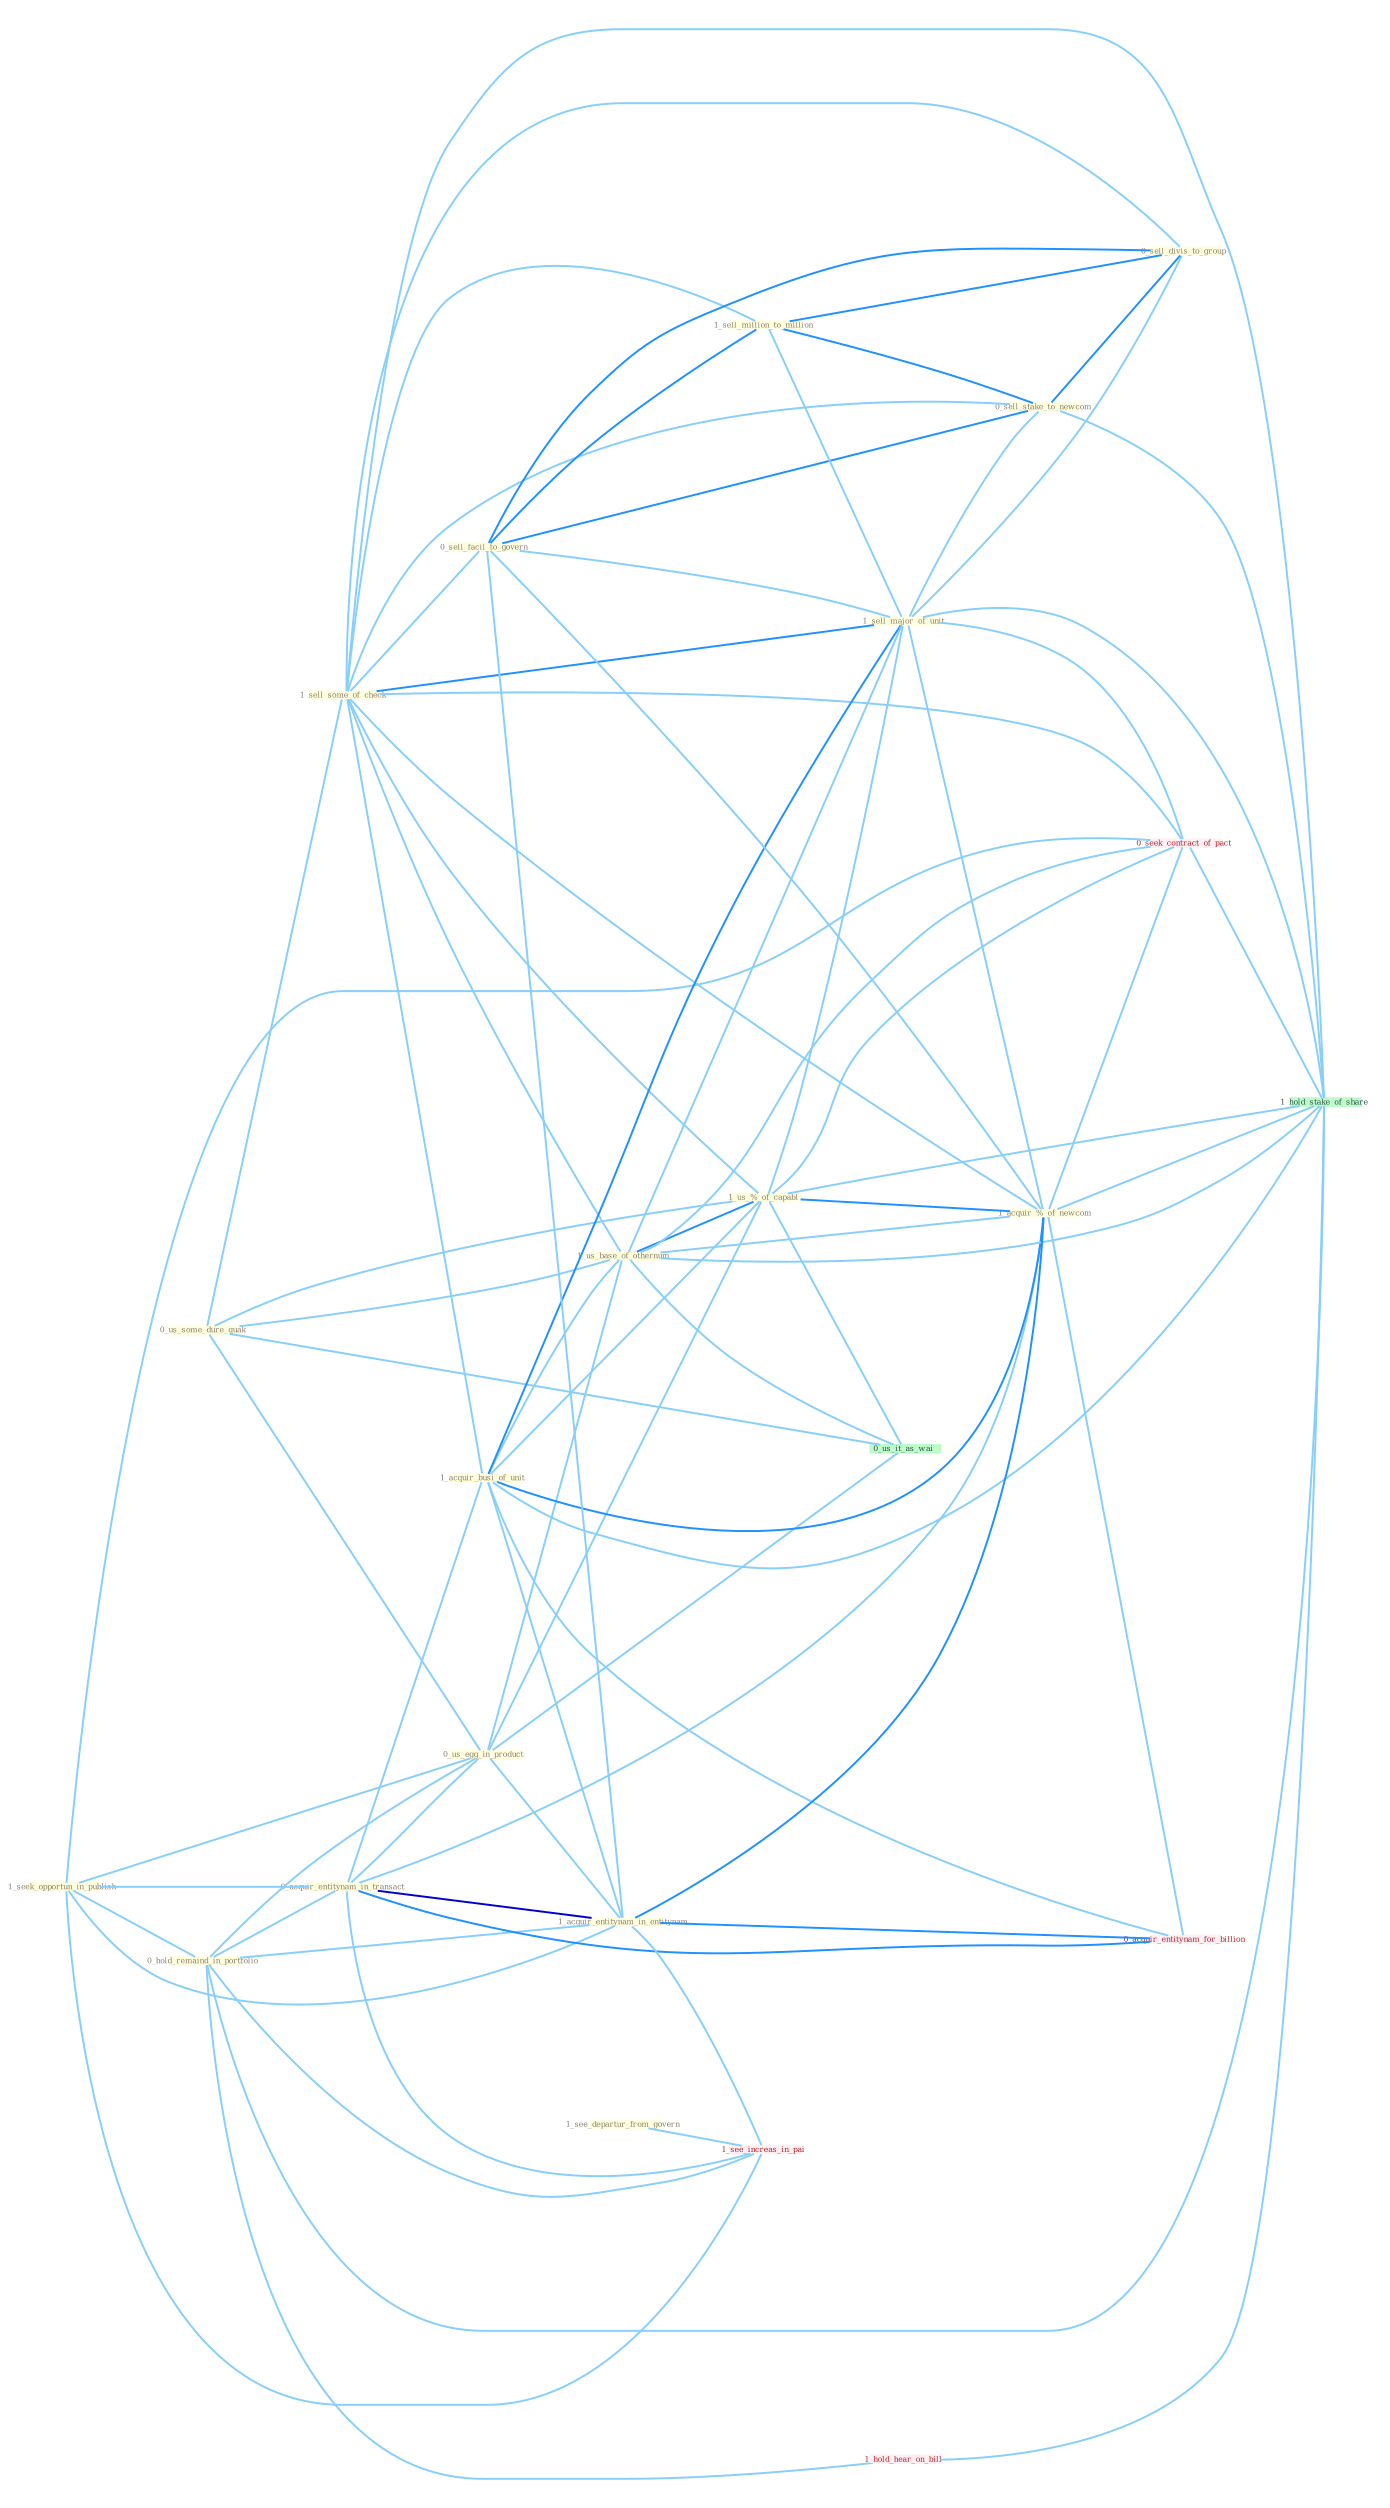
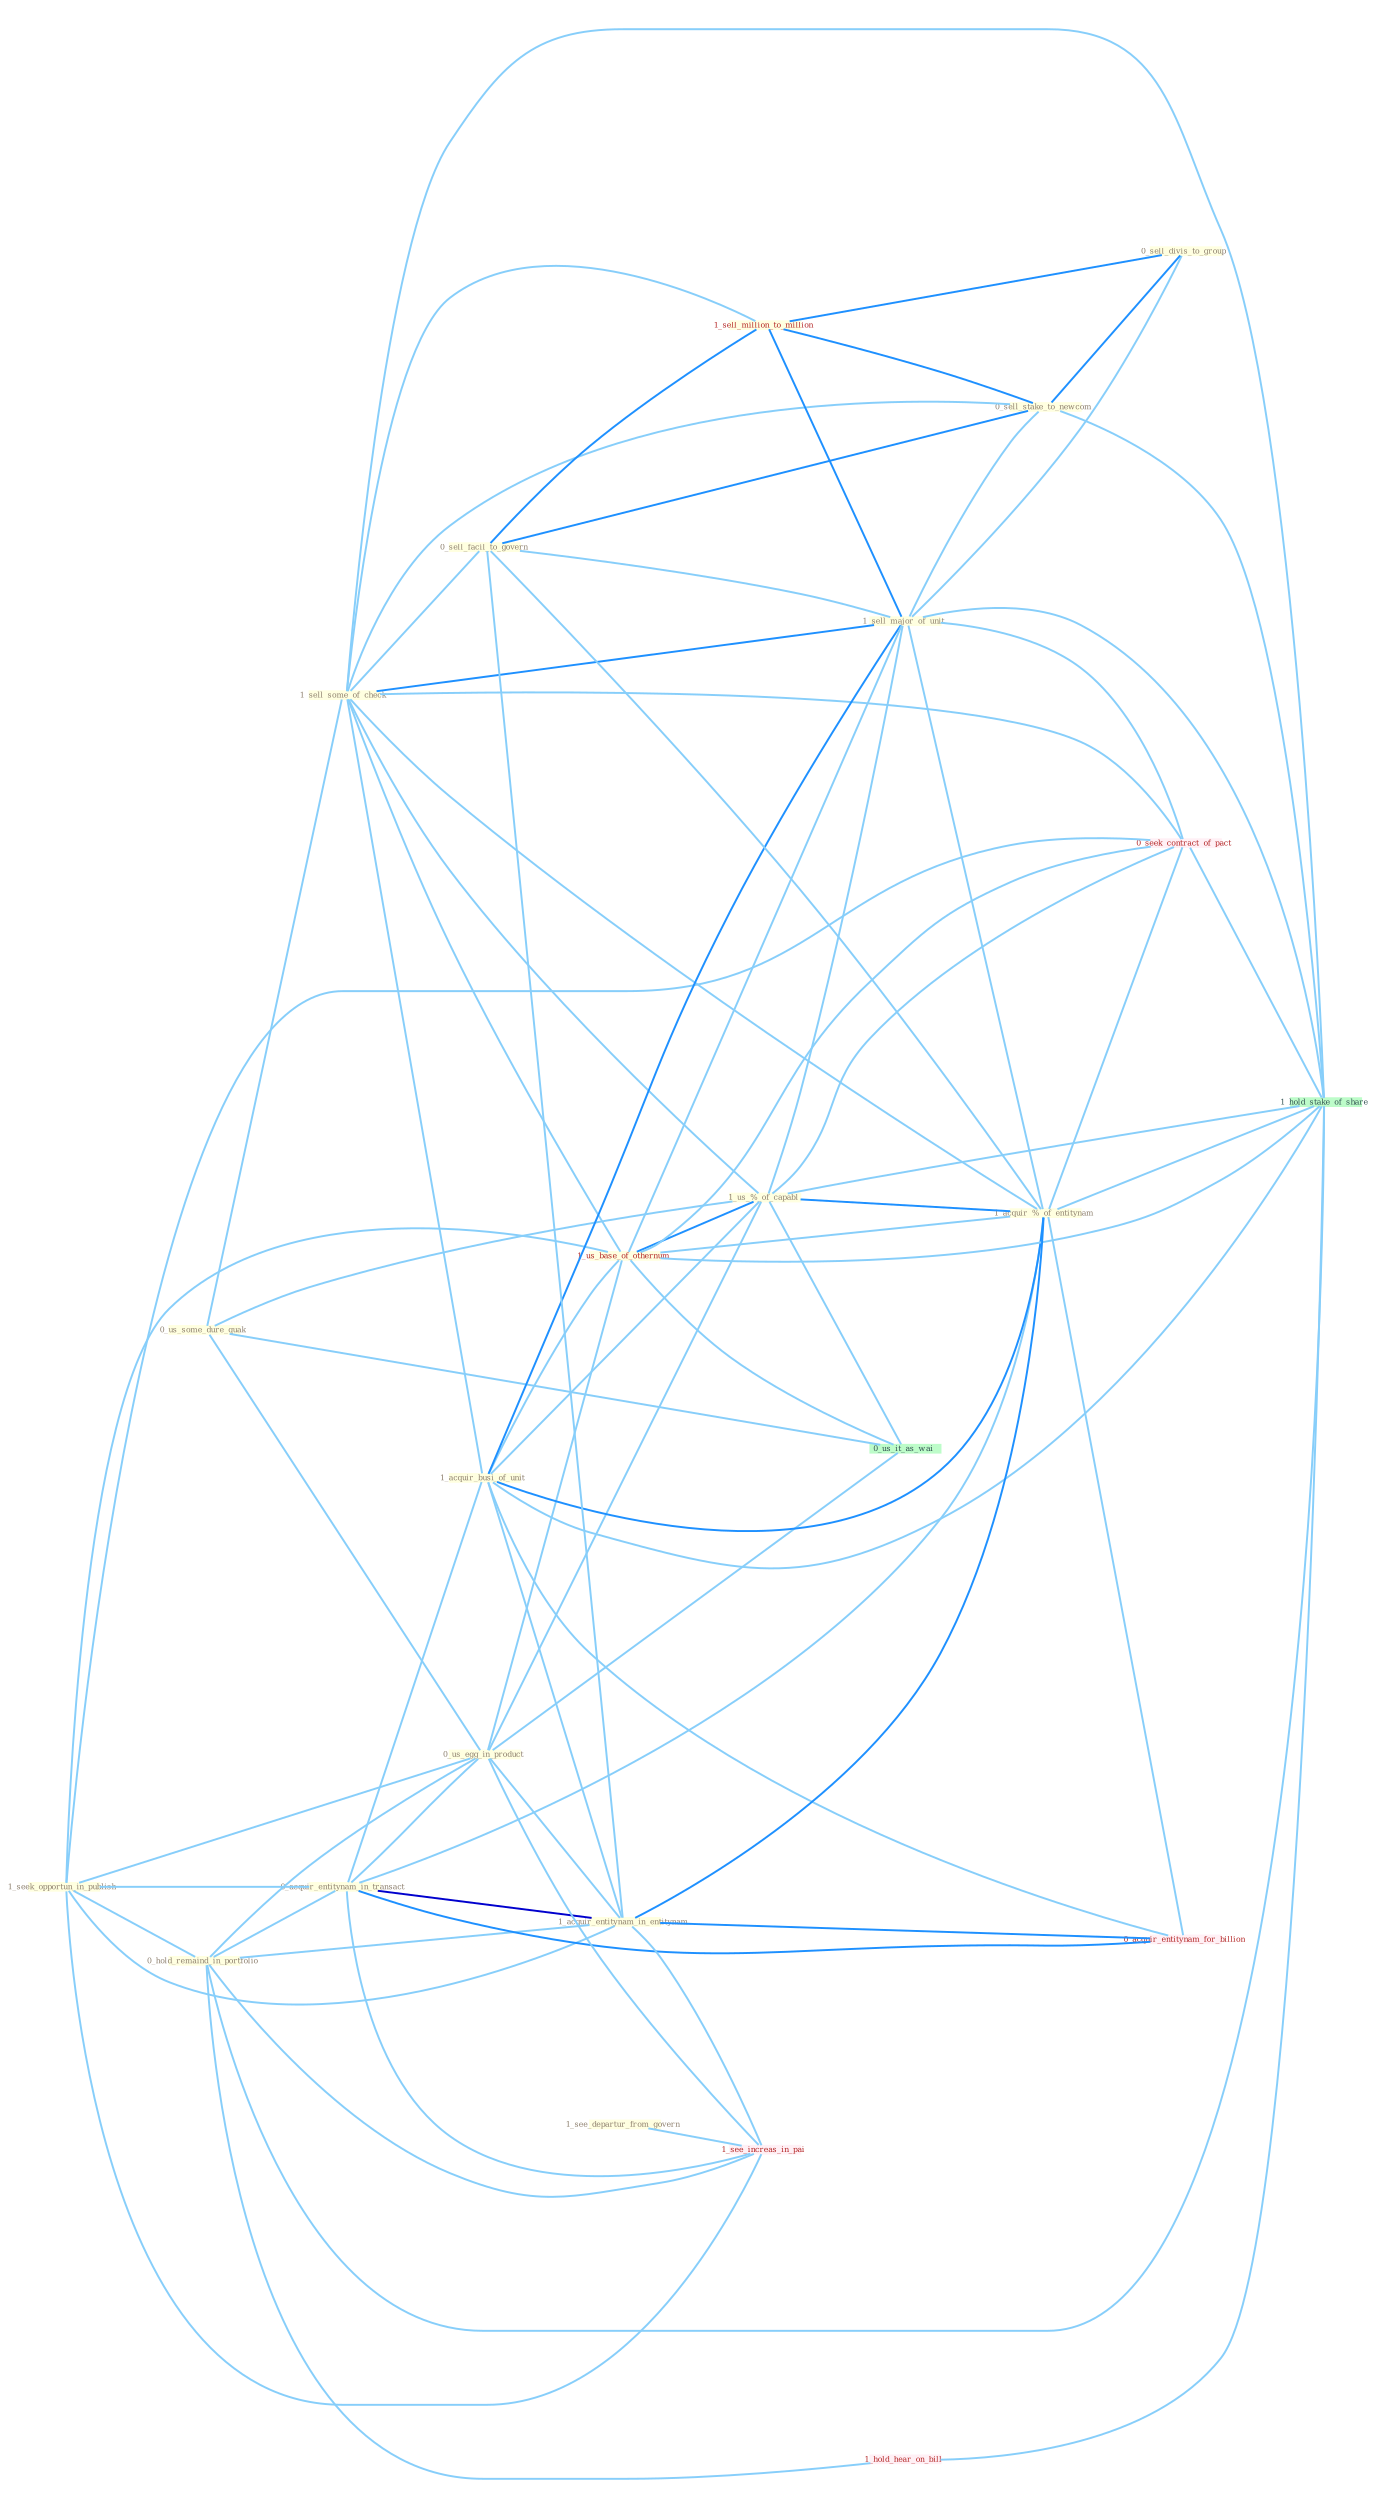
  graph {
    rankdir=LR
    node [color="#ffffe0" fixedsize=true fontcolor="#8b7d6b" fontsize=4 shape=polygon style=filled]
    edge [color="#87cefa" w=1]
    "1_seek_opportun_in_publish " [height=.06 width=.5]
    "0_us_some_dure_quak " [height=.06 width=.5]
    "0_hold_remaind_in_portfolio " [height=.06 width=.5]
    "0_acquir_entitynam_in_transact " [height=.06 width=.5]
    "0_us_egg_in_product " [height=.06 width=.5]
    "1_sell_some_of_check " [height=.06 width=.5]
    "1_acquir_busi_of_unit " [height=.06 width=.5]
    n8 [height=.06 label="0_sell_facil_to_govern" width=.5]
-   "1_sell_million_to_million " [height=.06 width=.5]
-   "1_us_base_of_othernum " [height=.06 width=.5]
+   "1_sell_million_to_million " [fontcolor="#b22222" height=.06 width=.5]
+   "1_us_base_of_othernum " [fontcolor="#b22222" height=.06 width=.5]
    "1_see_departur_from_govern " [height=.06 width=.5]
    "1_us_%_of_capabl " [height=.06 width=.5]
    "1_acquir_entitynam_in_entitynam " [height=.06 width=.5]
    "1_sell_major_of_unit " [height=.06 width=.5]
    "0_sell_stake_to_newcom " [height=.06 width=.5]
    "0_sell_divis_to_group " [height=.06 width=.5]
-   "1_acquir_%_of_entitynam " [height=.06 width=.5 label="1_acquir_%_of_newcom"]
+   "1_acquir_%_of_entitynam " [height=.06 width=.5]
    "0_seek_contract_of_pact " [color="#fff0f5" fontcolor="#b22222" height=.06 width=.5]
    "0_acquir_entitynam_for_billion " [color="#fff0f5" fontcolor="#b22222" height=.06 width=.5]
    "1_see_increas_in_pai " [color="#fff0f5" fontcolor="#b22222" height=.06 width=.5]
    "1_hold_hear_on_bill " [color="#fff0f5" fontcolor="#b22222" height=.06 width=.5]
    "0_us_it_as_wai " [color="#BDFCC9" fontcolor="#2f4f4f" height=.06 width=.5]
    "1_hold_stake_of_share " [color="#BDFCC9" fontcolor="#2f4f4f" height=.06 width=.5]
    subgraph sub_1 {
      "1_seek_opportun_in_publish "
      "0_us_some_dure_quak "
      "0_hold_remaind_in_portfolio "
      "0_acquir_entitynam_in_transact "
      "0_us_egg_in_product "
      "1_sell_some_of_check "
      "1_acquir_busi_of_unit "
      n8
      "1_sell_million_to_million "
      "1_us_base_of_othernum "
      "1_see_departur_from_govern "
      "1_us_%_of_capabl "
      "1_acquir_entitynam_in_entitynam "
      "1_sell_major_of_unit "
      "0_sell_stake_to_newcom "
      "0_sell_divis_to_group "
      "1_acquir_%_of_entitynam "
    }
    subgraph sub_2 {
      "0_seek_contract_of_pact "
      "0_acquir_entitynam_for_billion "
      "1_see_increas_in_pai "
      "1_hold_hear_on_bill "
    }
    "1_seek_opportun_in_publish " -- "0_hold_remaind_in_portfolio "
    "1_seek_opportun_in_publish " -- "0_acquir_entitynam_in_transact "
    "1_seek_opportun_in_publish " -- "0_us_egg_in_product "
    "1_seek_opportun_in_publish " -- "1_acquir_entitynam_in_entitynam "
    "1_seek_opportun_in_publish " -- "0_seek_contract_of_pact "
    "1_seek_opportun_in_publish " -- "1_see_increas_in_pai "
    "0_us_some_dure_quak " -- "0_us_egg_in_product "
    "0_us_some_dure_quak " -- "1_sell_some_of_check "
-   "0_us_some_dure_quak " -- "1_us_base_of_othernum "
+   "1_seek_opportun_in_publish " -- "1_us_base_of_othernum "
    "0_us_some_dure_quak " -- "1_us_%_of_capabl "
    "0_us_some_dure_quak " -- "0_us_it_as_wai "
    "0_hold_remaind_in_portfolio " -- "0_acquir_entitynam_in_transact "
    "0_hold_remaind_in_portfolio " -- "0_us_egg_in_product "
    "0_hold_remaind_in_portfolio " -- "1_acquir_entitynam_in_entitynam "
    "0_hold_remaind_in_portfolio " -- "1_see_increas_in_pai "
    "0_hold_remaind_in_portfolio " -- "1_hold_hear_on_bill "
    "0_hold_remaind_in_portfolio " -- "1_hold_stake_of_share "
    "0_acquir_entitynam_in_transact " -- "0_us_egg_in_product "
    "0_acquir_entitynam_in_transact " -- "1_acquir_busi_of_unit "
    "0_acquir_entitynam_in_transact " -- "1_acquir_entitynam_in_entitynam " [color="#0000cd" w=3]
    "0_acquir_entitynam_in_transact " -- "1_acquir_%_of_entitynam "
    "0_acquir_entitynam_in_transact " -- "0_acquir_entitynam_for_billion " [color="#1e90ff" w=2]
    "0_acquir_entitynam_in_transact " -- "1_see_increas_in_pai "
    "0_us_egg_in_product " -- "1_us_base_of_othernum "
    "0_us_egg_in_product " -- "1_us_%_of_capabl "
    "0_us_egg_in_product " -- "1_acquir_entitynam_in_entitynam "
+   "0_us_egg_in_product " -- "1_see_increas_in_pai "
    "0_us_egg_in_product " -- "0_us_it_as_wai "
    "1_sell_some_of_check " -- "1_acquir_busi_of_unit "
    "1_sell_some_of_check " -- n8
    "1_sell_some_of_check " -- "1_sell_million_to_million "
    "1_sell_some_of_check " -- "1_us_base_of_othernum "
    "1_sell_some_of_check " -- "1_us_%_of_capabl "
    "1_sell_some_of_check " -- "1_sell_major_of_unit " [color="#1e90ff" w=2]
    "1_sell_some_of_check " -- "0_sell_stake_to_newcom "
-   "1_sell_some_of_check " -- "0_sell_divis_to_group "
    "1_sell_some_of_check " -- "1_acquir_%_of_entitynam "
    "1_sell_some_of_check " -- "0_seek_contract_of_pact "
    "1_sell_some_of_check " -- "1_hold_stake_of_share "
    "1_acquir_busi_of_unit " -- "1_us_base_of_othernum "
    "1_acquir_busi_of_unit " -- "1_us_%_of_capabl "
    "1_acquir_busi_of_unit " -- "1_acquir_entitynam_in_entitynam "
    "1_acquir_busi_of_unit " -- "1_sell_major_of_unit " [color="#1e90ff" w=2]
    "1_acquir_busi_of_unit " -- "1_acquir_%_of_entitynam " [color="#1e90ff" w=2]
    "1_acquir_busi_of_unit " -- "0_acquir_entitynam_for_billion "
    "1_acquir_busi_of_unit " -- "1_hold_stake_of_share "
    n8 -- "1_sell_million_to_million " [color="#1e90ff" w=2]
    n8 -- "1_acquir_entitynam_in_entitynam "
    n8 -- "1_sell_major_of_unit "
    n8 -- "0_sell_stake_to_newcom " [color="#1e90ff" w=2]
-   n8 -- "0_sell_divis_to_group " [color="#1e90ff" w=2]
    n8 -- "1_acquir_%_of_entitynam "
-   "1_sell_million_to_million " -- "1_sell_major_of_unit "
+   "1_sell_million_to_million " -- "1_sell_major_of_unit " [color="#1e90ff"]
    "1_sell_million_to_million " -- "0_sell_stake_to_newcom " [color="#1e90ff" w=2]
    "1_sell_million_to_million " -- "0_sell_divis_to_group " [color="#1e90ff" w=2]
    "1_us_base_of_othernum " -- "1_us_%_of_capabl " [color="#1e90ff" w=2]
    "1_us_base_of_othernum " -- "1_sell_major_of_unit "
    "1_us_base_of_othernum " -- "1_acquir_%_of_entitynam "
    "1_us_base_of_othernum " -- "0_seek_contract_of_pact "
    "1_us_base_of_othernum " -- "0_us_it_as_wai "
    "1_us_base_of_othernum " -- "1_hold_stake_of_share "
    "1_see_departur_from_govern " -- "1_see_increas_in_pai "
    "1_us_%_of_capabl " -- "1_sell_major_of_unit "
    "1_us_%_of_capabl " -- "1_acquir_%_of_entitynam " [color="#1e90ff" w=2]
    "1_us_%_of_capabl " -- "0_seek_contract_of_pact "
    "1_us_%_of_capabl " -- "0_us_it_as_wai "
    "1_us_%_of_capabl " -- "1_hold_stake_of_share "
    "1_acquir_entitynam_in_entitynam " -- "1_acquir_%_of_entitynam " [color="#1e90ff" w=2]
    "1_acquir_entitynam_in_entitynam " -- "0_acquir_entitynam_for_billion " [color="#1e90ff" w=2]
    "1_acquir_entitynam_in_entitynam " -- "1_see_increas_in_pai "
    "1_sell_major_of_unit " -- "0_sell_stake_to_newcom "
    "1_sell_major_of_unit " -- "0_sell_divis_to_group "
    "1_sell_major_of_unit " -- "1_acquir_%_of_entitynam "
    "1_sell_major_of_unit " -- "0_seek_contract_of_pact "
    "1_sell_major_of_unit " -- "1_hold_stake_of_share "
    "0_sell_stake_to_newcom " -- "0_sell_divis_to_group " [color="#1e90ff" w=2]
    "0_sell_stake_to_newcom " -- "1_hold_stake_of_share "
    "1_acquir_%_of_entitynam " -- "0_seek_contract_of_pact "
    "1_acquir_%_of_entitynam " -- "0_acquir_entitynam_for_billion "
    "1_acquir_%_of_entitynam " -- "1_hold_stake_of_share "
    "0_seek_contract_of_pact " -- "1_hold_stake_of_share "
    "1_hold_hear_on_bill " -- "1_hold_stake_of_share "
  }
